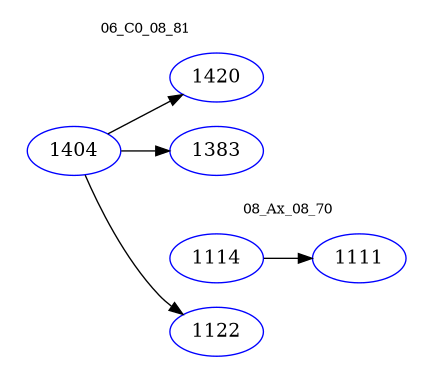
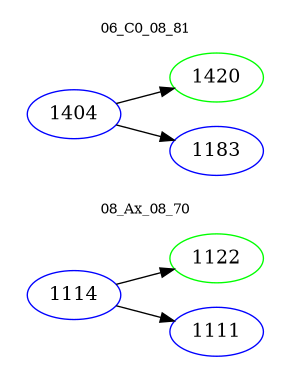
  digraph {
    rankdir=LR
    node [color=blue]
    edge [color=black]
    n1 [label=1114]
    n2 [label=1111]
-   n3 [label=1122]
+   n3 [color=green label=1122]
    n4 [label=1404]
-   n5 [label=1383]
-   n6 [label=1420]
+   n5 [label=1183]
+   n6 [color=green label=1420]
    subgraph cluster_1 {
      color=white
      fontsize=10
      label="08_Ax_08_70"
      n1
      n2
      n3
    }
    subgraph cluster_2 {
      color=white
      fontsize=10
      label="06_C0_08_81"
      n4
      n5
      n6
    }
    n1 -> n2
-   n4 -> n3
+   n1 -> n3
    n4 -> n5
    n4 -> n6
  }
